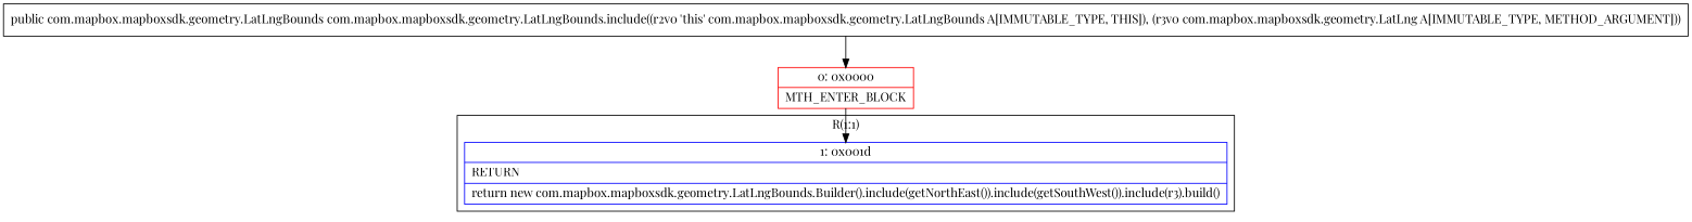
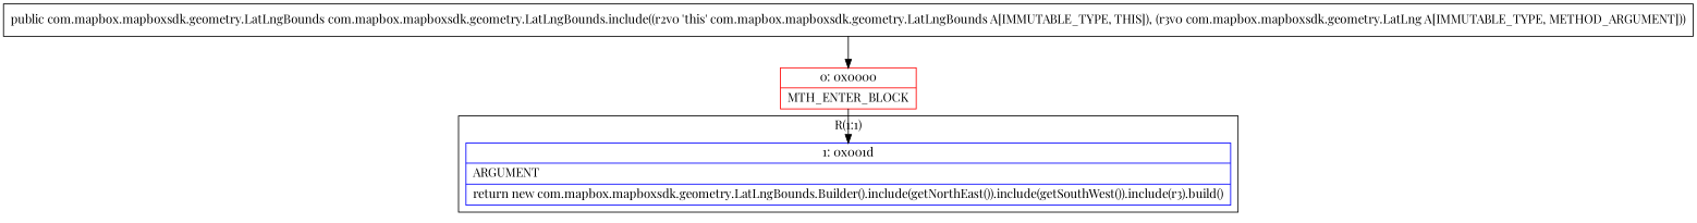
  digraph {
    fontname="Playfair Display"
    node [shape=record fontname="Playfair Display"]
    edge [fontname="Playfair Display"]
-   n1 [color=blue label="{1\:\ 0x001d|RETURN\l|return new com.mapbox.mapboxsdk.geometry.LatLngBounds.Builder().include(getNorthEast()).include(getSouthWest()).include(r3).build()\l}"]
+   n1 [color=blue label="{1\:\ 0x001d|ARGUMENT\l|return new com.mapbox.mapboxsdk.geometry.LatLngBounds.Builder().include(getNorthEast()).include(getSouthWest()).include(r3).build()\l}"]
    n2 [color=red label="{0\:\ 0x0000|MTH_ENTER_BLOCK\l}"]
    n3 [label="{public com.mapbox.mapboxsdk.geometry.LatLngBounds com.mapbox.mapboxsdk.geometry.LatLngBounds.include((r2v0 'this' com.mapbox.mapboxsdk.geometry.LatLngBounds A[IMMUTABLE_TYPE, THIS]), (r3v0 com.mapbox.mapboxsdk.geometry.LatLng A[IMMUTABLE_TYPE, METHOD_ARGUMENT])) }"]
    subgraph cluster_1 {
      label="R(1:1)"
      n1
    }
    n2 -> n1
    n3 -> n2
  }
